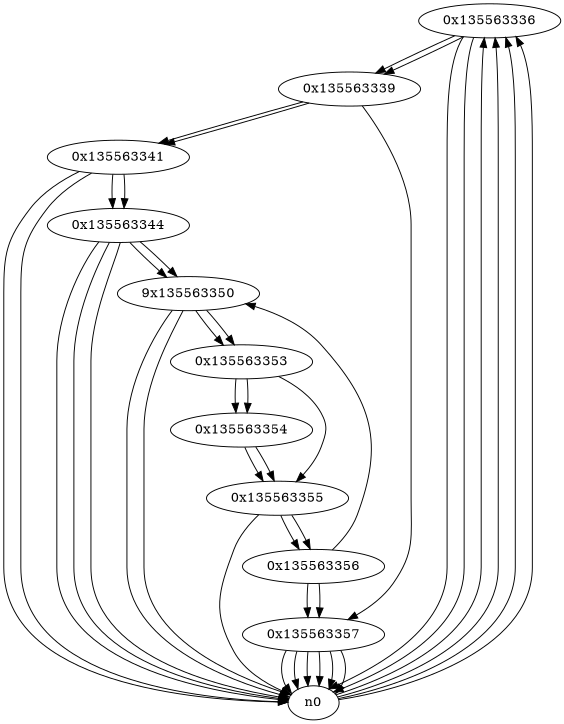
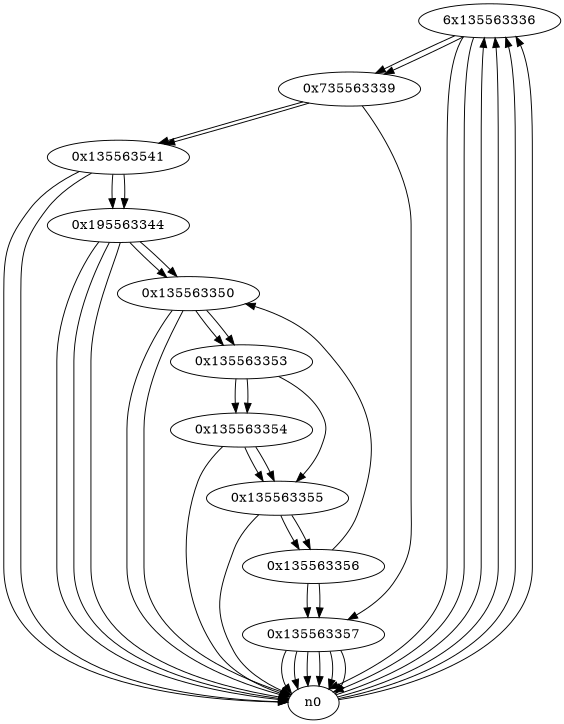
  digraph {
-   n1 [label="0x135563336"]
-   n2 [label="0x135563339"]
+   n1 [label="6x135563336"]
+   n2 [label="0x735563339"]
    n0
-   n3 [label="0x135563341"]
+   n3 [label="0x135563541"]
    n10 [label="0x135563357"]
-   n4 [label="0x135563344"]
-   n5 [label="9x135563350"]
+   n4 [label="0x195563344"]
+   n5 [label="0x135563350"]
    n6 [label="0x135563353"]
    n7 [label="0x135563354"]
    n8 [label="0x135563355"]
    n9 [label="0x135563356"]
    n1 -> n2
    n1 -> n2
    n1 -> n0
    n1 -> n0
    n2 -> n3
    n2 -> n3
    n2 -> n10
    n0 -> n1
    n0 -> n1
    n0 -> n1
    n0 -> n1
    n3 -> n0
    n3 -> n0
    n3 -> n4
    n3 -> n4
    n10 -> n0
    n10 -> n0
    n10 -> n0
    n10 -> n0
    n10 -> n0
    n10 -> n0
    n4 -> n0
    n4 -> n0
    n4 -> n0
    n4 -> n5
    n4 -> n5
    n5 -> n0
    n5 -> n0
    n5 -> n6
    n5 -> n6
    n6 -> n7
    n6 -> n7
    n6 -> n8
+   n7 -> n0
    n7 -> n8
    n7 -> n8
    n8 -> n0
    n8 -> n9
    n8 -> n9
    n9 -> n10
    n9 -> n10
    n9 -> n5
  }
